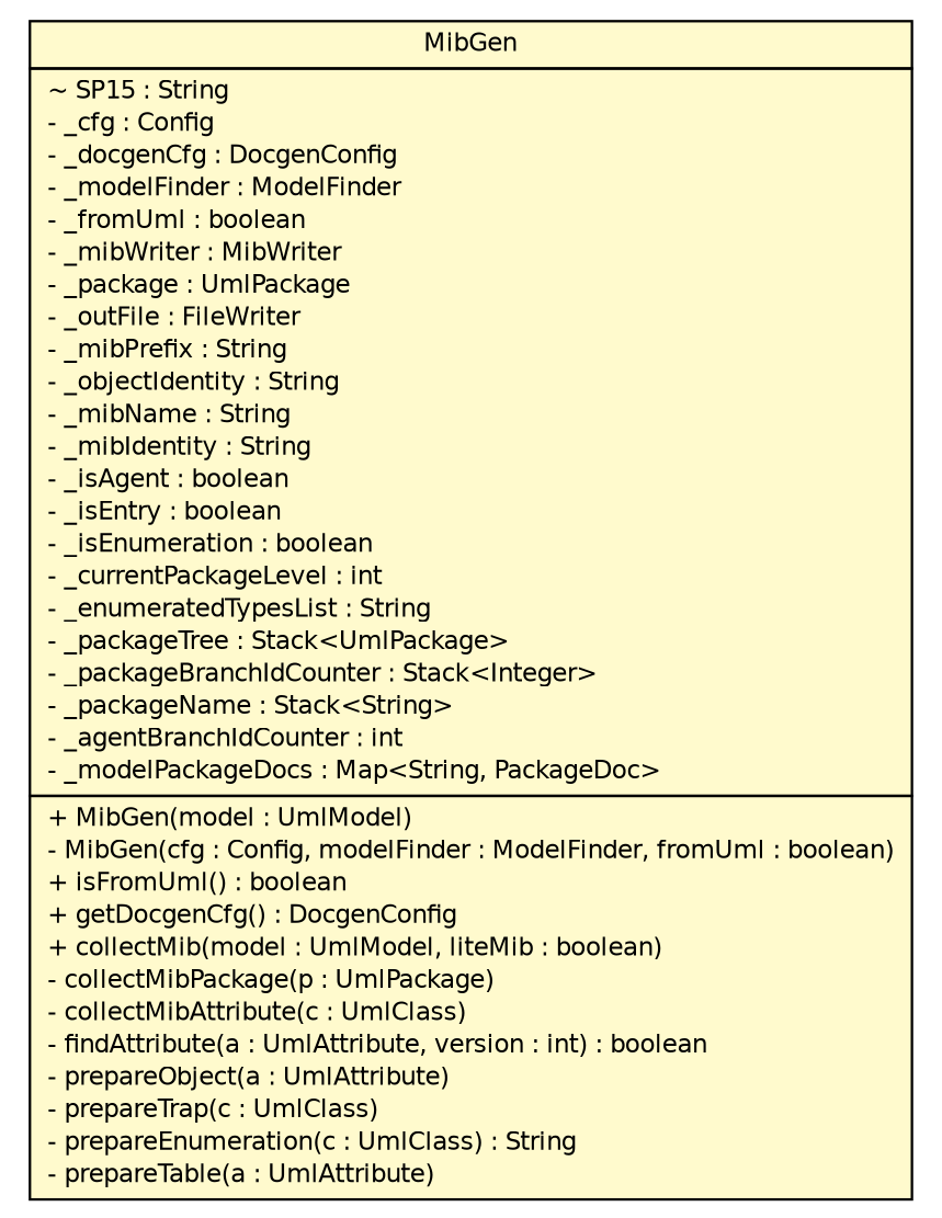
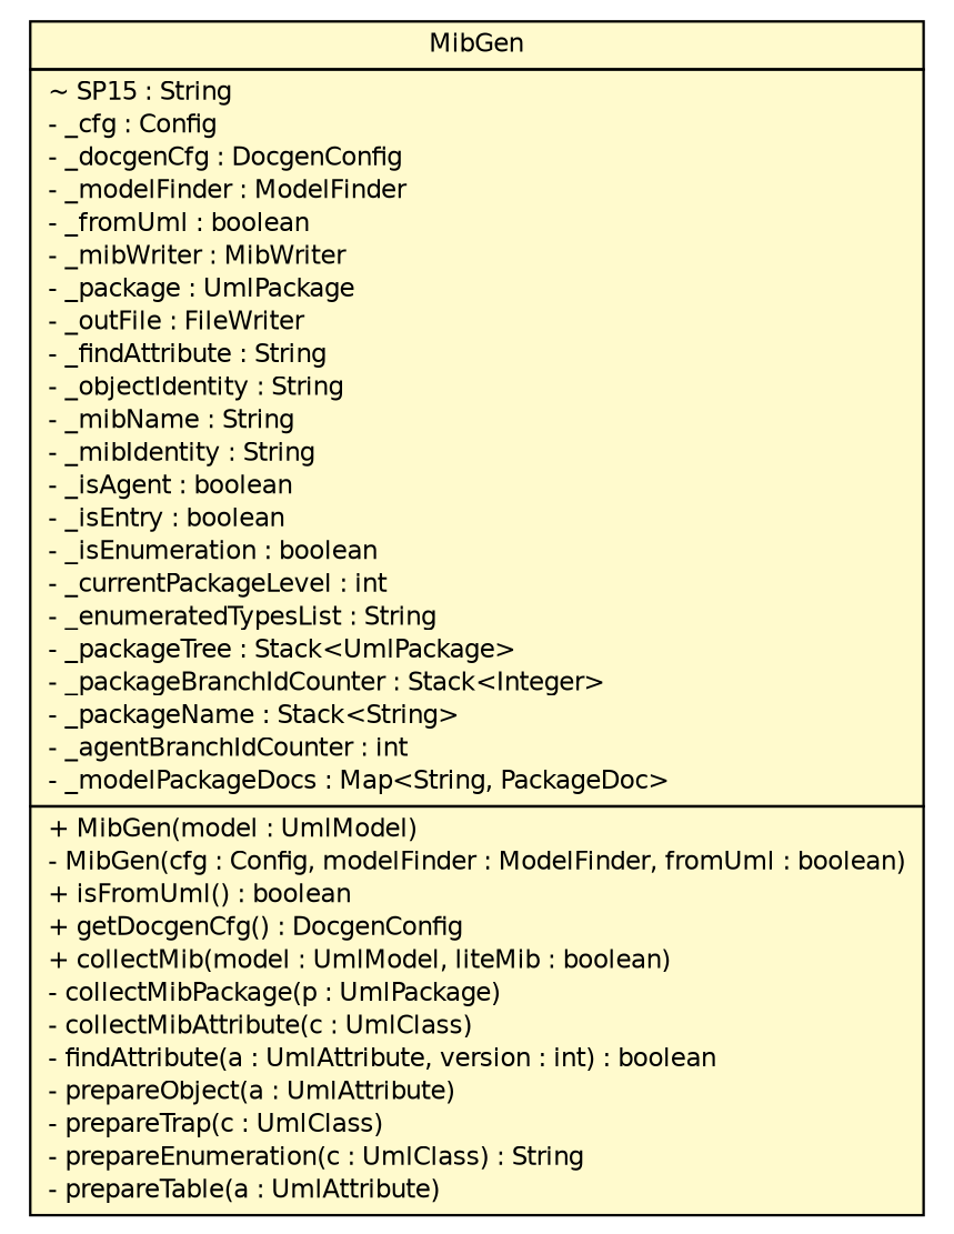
  digraph {
    nodesep=0.25
    ranksep=0.5
    fontname="DejaVu Sans"
-   n1 [fontcolor=black fontname="DejaVu Sans" fontsize=10.0 label=<<table title="org.gigipugni.jcleancim.mibgen.MibGen" border="0" cellborder="1" cellspacing="0" cellpadding="2" port="p" bgcolor="lemonChiffon" href="./MibGen.html"> 		<tr><td><table border="0" cellspacing="0" cellpadding="1"> <tr><td align="center" balign="center"> MibGen </td></tr> 		</table></td></tr> 		<tr><td><table border="0" cellspacing="0" cellpadding="1"> <tr><td align="left" balign="left"> ~ SP15 : String </td></tr> <tr><td align="left" balign="left"> - _cfg : Config </td></tr> <tr><td align="left" balign="left"> - _docgenCfg : DocgenConfig </td></tr> <tr><td align="left" balign="left"> - _modelFinder : ModelFinder </td></tr> <tr><td align="left" balign="left"> - _fromUml : boolean </td></tr> <tr><td align="left" balign="left"> - _mibWriter : MibWriter </td></tr> <tr><td align="left" balign="left"> - _package : UmlPackage </td></tr> <tr><td align="left" balign="left"> - _outFile : FileWriter </td></tr> <tr><td align="left" balign="left"> - _mibPrefix : String </td></tr> <tr><td align="left" balign="left"> - _objectIdentity : String </td></tr> <tr><td align="left" balign="left"> - _mibName : String </td></tr> <tr><td align="left" balign="left"> - _mibIdentity : String </td></tr> <tr><td align="left" balign="left"> - _isAgent : boolean </td></tr> <tr><td align="left" balign="left"> - _isEntry : boolean </td></tr> <tr><td align="left" balign="left"> - _isEnumeration : boolean </td></tr> <tr><td align="left" balign="left"> - _currentPackageLevel : int </td></tr> <tr><td align="left" balign="left"> - _enumeratedTypesList : String </td></tr> <tr><td align="left" balign="left"> - _packageTree : Stack&lt;UmlPackage&gt; </td></tr> <tr><td align="left" balign="left"> - _packageBranchIdCounter : Stack&lt;Integer&gt; </td></tr> <tr><td align="left" balign="left"> - _packageName : Stack&lt;String&gt; </td></tr> <tr><td align="left" balign="left"> - _agentBranchIdCounter : int </td></tr> <tr><td align="left" balign="left"> - _modelPackageDocs : Map&lt;String, PackageDoc&gt; </td></tr> 		</table></td></tr> 		<tr><td><table border="0" cellspacing="0" cellpadding="1"> <tr><td align="left" balign="left"> + MibGen(model : UmlModel) </td></tr> <tr><td align="left" balign="left"> - MibGen(cfg : Config, modelFinder : ModelFinder, fromUml : boolean) </td></tr> <tr><td align="left" balign="left"> + isFromUml() : boolean </td></tr> <tr><td align="left" balign="left"> + getDocgenCfg() : DocgenConfig </td></tr> <tr><td align="left" balign="left"> + collectMib(model : UmlModel, liteMib : boolean) </td></tr> <tr><td align="left" balign="left"> - collectMibPackage(p : UmlPackage) </td></tr> <tr><td align="left" balign="left"> - collectMibAttribute(c : UmlClass) </td></tr> <tr><td align="left" balign="left"> - findAttribute(a : UmlAttribute, version : int) : boolean </td></tr> <tr><td align="left" balign="left"> - prepareObject(a : UmlAttribute) </td></tr> <tr><td align="left" balign="left"> - prepareTrap(c : UmlClass) </td></tr> <tr><td align="left" balign="left"> - prepareEnumeration(c : UmlClass) : String </td></tr> <tr><td align="left" balign="left"> - prepareTable(a : UmlAttribute) </td></tr> 		</table></td></tr> 		</table>> shape=plaintext]
+   n1 [fontcolor=black fontname="DejaVu Sans" fontsize=10.0 label=<<table title="org.gigipugni.jcleancim.mibgen.MibGen" border="0" cellborder="1" cellspacing="0" cellpadding="2" port="p" bgcolor="lemonChiffon" href="./MibGen.html"> 		<tr><td><table border="0" cellspacing="0" cellpadding="1"> <tr><td align="center" balign="center"> MibGen </td></tr> 		</table></td></tr> 		<tr><td><table border="0" cellspacing="0" cellpadding="1"> <tr><td align="left" balign="left"> ~ SP15 : String </td></tr> <tr><td align="left" balign="left"> - _cfg : Config </td></tr> <tr><td align="left" balign="left"> - _docgenCfg : DocgenConfig </td></tr> <tr><td align="left" balign="left"> - _modelFinder : ModelFinder </td></tr> <tr><td align="left" balign="left"> - _fromUml : boolean </td></tr> <tr><td align="left" balign="left"> - _mibWriter : MibWriter </td></tr> <tr><td align="left" balign="left"> - _package : UmlPackage </td></tr> <tr><td align="left" balign="left"> - _outFile : FileWriter </td></tr> <tr><td align="left" balign="left"> - _findAttribute : String </td></tr> <tr><td align="left" balign="left"> - _objectIdentity : String </td></tr> <tr><td align="left" balign="left"> - _mibName : String </td></tr> <tr><td align="left" balign="left"> - _mibIdentity : String </td></tr> <tr><td align="left" balign="left"> - _isAgent : boolean </td></tr> <tr><td align="left" balign="left"> - _isEntry : boolean </td></tr> <tr><td align="left" balign="left"> - _isEnumeration : boolean </td></tr> <tr><td align="left" balign="left"> - _currentPackageLevel : int </td></tr> <tr><td align="left" balign="left"> - _enumeratedTypesList : String </td></tr> <tr><td align="left" balign="left"> - _packageTree : Stack&lt;UmlPackage&gt; </td></tr> <tr><td align="left" balign="left"> - _packageBranchIdCounter : Stack&lt;Integer&gt; </td></tr> <tr><td align="left" balign="left"> - _packageName : Stack&lt;String&gt; </td></tr> <tr><td align="left" balign="left"> - _agentBranchIdCounter : int </td></tr> <tr><td align="left" balign="left"> - _modelPackageDocs : Map&lt;String, PackageDoc&gt; </td></tr> 		</table></td></tr> 		<tr><td><table border="0" cellspacing="0" cellpadding="1"> <tr><td align="left" balign="left"> + MibGen(model : UmlModel) </td></tr> <tr><td align="left" balign="left"> - MibGen(cfg : Config, modelFinder : ModelFinder, fromUml : boolean) </td></tr> <tr><td align="left" balign="left"> + isFromUml() : boolean </td></tr> <tr><td align="left" balign="left"> + getDocgenCfg() : DocgenConfig </td></tr> <tr><td align="left" balign="left"> + collectMib(model : UmlModel, liteMib : boolean) </td></tr> <tr><td align="left" balign="left"> - collectMibPackage(p : UmlPackage) </td></tr> <tr><td align="left" balign="left"> - collectMibAttribute(c : UmlClass) </td></tr> <tr><td align="left" balign="left"> - findAttribute(a : UmlAttribute, version : int) : boolean </td></tr> <tr><td align="left" balign="left"> - prepareObject(a : UmlAttribute) </td></tr> <tr><td align="left" balign="left"> - prepareTrap(c : UmlClass) </td></tr> <tr><td align="left" balign="left"> - prepareEnumeration(c : UmlClass) : String </td></tr> <tr><td align="left" balign="left"> - prepareTable(a : UmlAttribute) </td></tr> 		</table></td></tr> 		</table>> shape=plaintext]
  }
